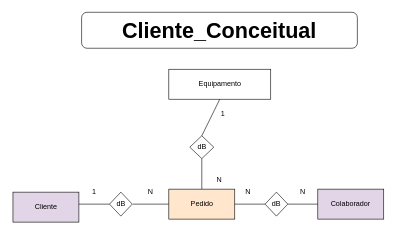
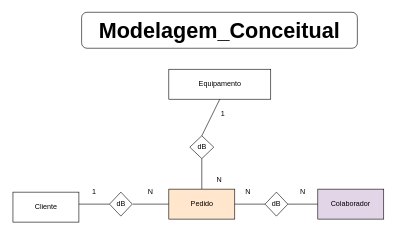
  <mxCell id="0" />
  <mxCell id="1" parent="0" />
- <mxCell id="2" value="&lt;b&gt;&lt;font style=&quot;font-size: 36px&quot;&gt;Cliente_Conceitual&lt;/font&gt;&lt;/b&gt;" style="rounded=1;whiteSpace=wrap;html=1;" parent="1" vertex="1"><mxGeometry x="135" y="20" width="460" height="60" as="geometry" /></mxCell>
+ <mxCell id="2" value="&lt;b&gt;&lt;font style=&quot;font-size: 36px&quot;&gt;Modelagem_Conceitual&lt;/font&gt;&lt;/b&gt;" style="rounded=1;whiteSpace=wrap;html=1;" parent="1" vertex="1"><mxGeometry x="135" y="20" width="460" height="60" as="geometry" /></mxCell>
  <mxCell id="3" value="Equipamento" style="rounded=0;whiteSpace=wrap;html=1;" parent="1" vertex="1"><mxGeometry x="280.5" y="115" width="170" height="50" as="geometry" /></mxCell>
  <mxCell id="4" value="Colaborador" style="rounded=0;whiteSpace=wrap;html=1;fillColor=#e1d5e7;" parent="1" vertex="1"><mxGeometry x="529" y="315" width="110" height="50" as="geometry" /></mxCell>
  <mxCell id="5" value="dB" style="rhombus;whiteSpace=wrap;html=1;direction=south;" parent="1" vertex="1"><mxGeometry x="315.5" y="226" width="40" height="38" as="geometry" /></mxCell>
  <mxCell id="6" value="" style="endArrow=none;html=1;entryX=0.5;entryY=1;entryDx=0;entryDy=0;exitX=0;exitY=0.5;exitDx=0;exitDy=0;" parent="1" source="5" target="3" edge="1"><mxGeometry width="50" height="50" relative="1" as="geometry"><mxPoint x="300" y="310" as="sourcePoint" /><mxPoint x="350" y="260" as="targetPoint" /></mxGeometry></mxCell>
  <mxCell id="7" value="" style="endArrow=none;html=1;entryX=0.5;entryY=0;entryDx=0;entryDy=0;exitX=1;exitY=0.5;exitDx=0;exitDy=0;" parent="1" source="5" target="16" edge="1"><mxGeometry width="50" height="50" relative="1" as="geometry"><mxPoint x="300" y="300" as="sourcePoint" /><mxPoint x="350" y="250" as="targetPoint" /></mxGeometry></mxCell>
  <mxCell id="8" value="1" style="text;html=1;strokeColor=none;fillColor=none;align=center;verticalAlign=middle;whiteSpace=wrap;rounded=0;" parent="1" vertex="1"><mxGeometry x="350.5" y="180" width="40" height="20" as="geometry" /></mxCell>
  <mxCell id="9" value="N" style="text;html=1;strokeColor=none;fillColor=none;align=center;verticalAlign=middle;whiteSpace=wrap;rounded=0;" parent="1" vertex="1"><mxGeometry x="484" y="310" width="40" height="20" as="geometry" /></mxCell>
- <mxCell id="10" value="Cliente" style="rounded=0;whiteSpace=wrap;html=1;fillColor=#e1d5e7;" parent="1" vertex="1"><mxGeometry x="20.5" y="320" width="110" height="50" as="geometry" /></mxCell>
+ <mxCell id="10" value="Cliente" style="rounded=0;whiteSpace=wrap;html=1;" parent="1" vertex="1"><mxGeometry x="20.5" y="320" width="110" height="50" as="geometry" /></mxCell>
  <mxCell id="11" value="dB" style="rhombus;whiteSpace=wrap;html=1;" parent="1" vertex="1"><mxGeometry x="181.5" y="320" width="38" height="40" as="geometry" /></mxCell>
  <mxCell id="12" value="" style="endArrow=none;html=1;exitX=0;exitY=0.5;exitDx=0;exitDy=0;" parent="1" edge="1" source="11"><mxGeometry width="50" height="50" relative="1" as="geometry"><mxPoint x="181.5" y="305" as="sourcePoint" /><mxPoint x="130.5" y="340" as="targetPoint" /></mxGeometry></mxCell>
  <mxCell id="13" value="" style="endArrow=none;html=1;entryX=0;entryY=0.5;entryDx=0;entryDy=0;" parent="1" target="16" edge="1"><mxGeometry width="50" height="50" relative="1" as="geometry"><mxPoint x="220.5" y="340" as="sourcePoint" /><mxPoint x="270.5" y="210" as="targetPoint" /></mxGeometry></mxCell>
  <mxCell id="14" value="N" style="text;html=1;strokeColor=none;fillColor=none;align=center;verticalAlign=middle;whiteSpace=wrap;rounded=0;" parent="1" vertex="1"><mxGeometry x="230" y="310" width="40" height="20" as="geometry" /></mxCell>
  <mxCell id="15" value="1" style="text;html=1;strokeColor=none;fillColor=none;align=center;verticalAlign=middle;whiteSpace=wrap;rounded=0;" parent="1" vertex="1"><mxGeometry x="136" y="310" width="40" height="20" as="geometry" /></mxCell>
  <mxCell id="16" value="Pedido" style="rounded=0;whiteSpace=wrap;html=1;fillColor=#ffe6cc;" vertex="1" parent="1"><mxGeometry x="280.5" y="315" width="110" height="50" as="geometry" /></mxCell>
  <mxCell id="17" value="dB" style="rhombus;whiteSpace=wrap;html=1;" vertex="1" parent="1"><mxGeometry x="441" y="320" width="38" height="40" as="geometry" /></mxCell>
  <mxCell id="18" value="" style="endArrow=none;html=1;entryX=1;entryY=0.5;entryDx=0;entryDy=0;exitX=0;exitY=0.5;exitDx=0;exitDy=0;" edge="1" parent="1" source="17" target="16"><mxGeometry width="50" height="50" relative="1" as="geometry"><mxPoint x="430" y="280" as="sourcePoint" /><mxPoint x="410" y="280" as="targetPoint" /></mxGeometry></mxCell>
  <mxCell id="19" value="" style="endArrow=none;html=1;entryX=1;entryY=0.5;entryDx=0;entryDy=0;exitX=0;exitY=0.5;exitDx=0;exitDy=0;" edge="1" parent="1" source="4" target="17"><mxGeometry width="50" height="50" relative="1" as="geometry"><mxPoint x="510" y="380" as="sourcePoint" /><mxPoint x="490" y="370" as="targetPoint" /></mxGeometry></mxCell>
  <mxCell id="20" value="N" style="text;html=1;strokeColor=none;fillColor=none;align=center;verticalAlign=middle;whiteSpace=wrap;rounded=0;" vertex="1" parent="1"><mxGeometry x="345" y="290" width="40" height="20" as="geometry" /></mxCell>
  <mxCell id="21" value="N" style="text;html=1;strokeColor=none;fillColor=none;align=center;verticalAlign=middle;whiteSpace=wrap;rounded=0;" vertex="1" parent="1"><mxGeometry x="393" y="310" width="40" height="20" as="geometry" /></mxCell>
